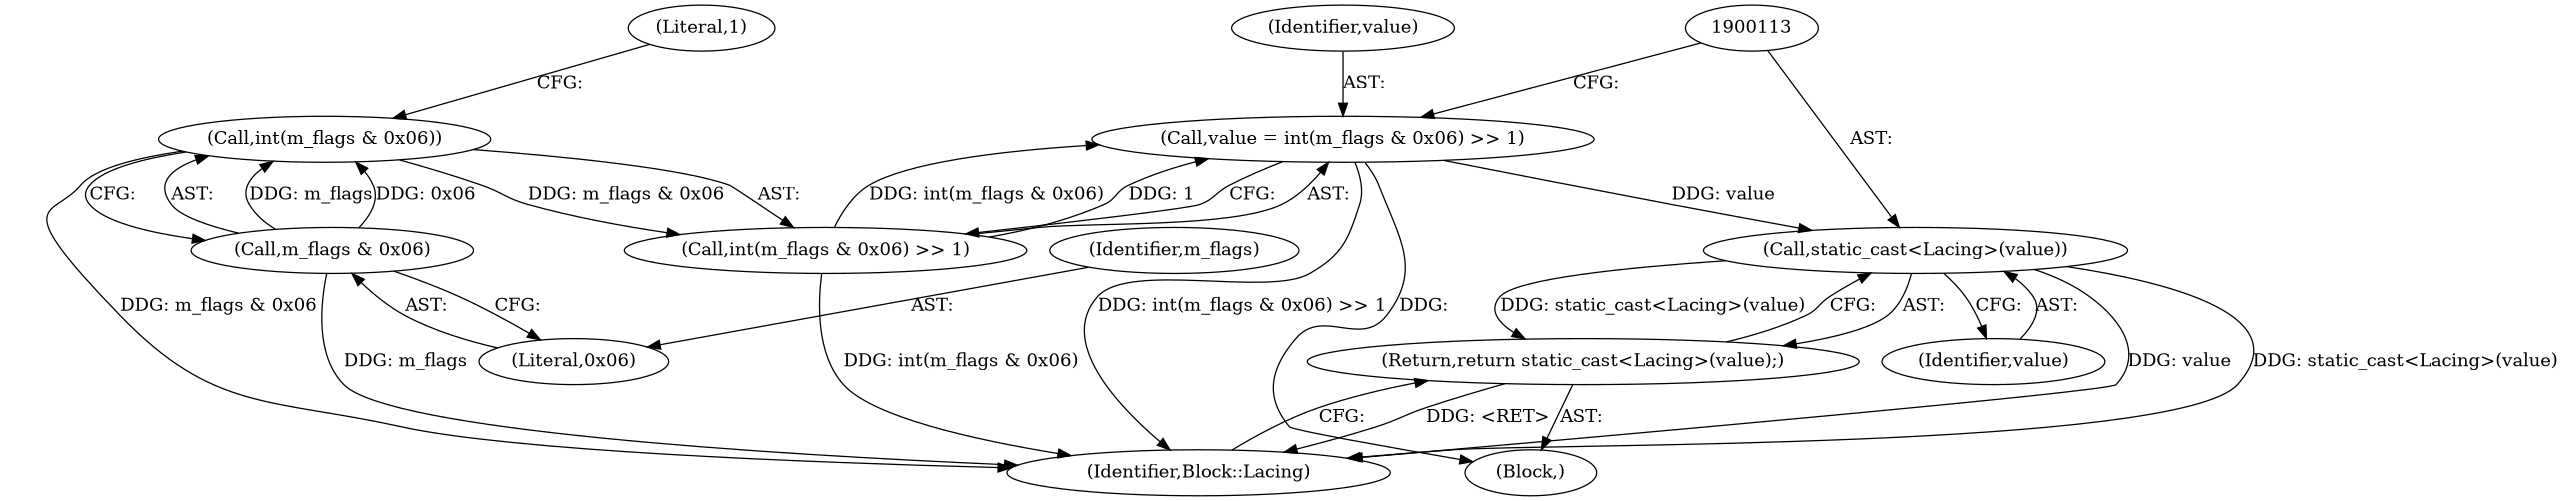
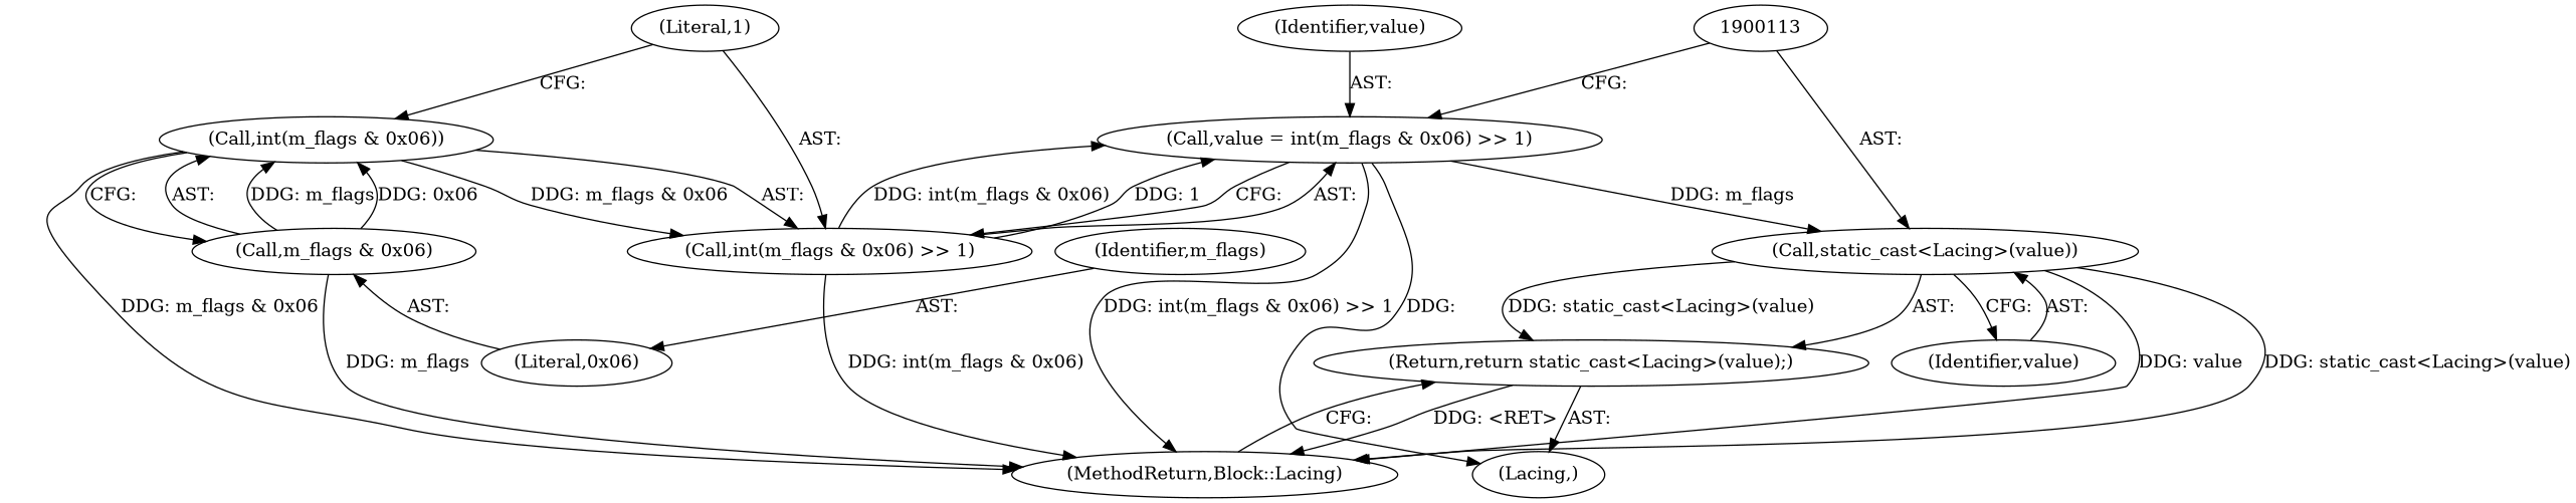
  digraph {
    n1 [label="(Call,static_cast<Lacing>(value))"]
    n2 [label="(Return,return static_cast<Lacing>(value);)"]
    n3 [label="(Identifier,value)"]
-   n4 [label="(Identifier,Block::Lacing)"]
-   n5 [label="(Block,)"]
+   n4 [label="(MethodReturn,Block::Lacing)"]
+   n5 [label="(Lacing,)"]
    n6 [label="(Call,value = int(m_flags & 0x06) >> 1)"]
    n7 [label="(Call,int(m_flags & 0x06) >> 1)"]
    n8 [label="(Literal,1)"]
    n9 [label="(Call,int(m_flags & 0x06))"]
    n10 [label="(Call,m_flags & 0x06)"]
    n11 [label="(Literal,0x06)"]
    n12 [label="(Identifier,value)"]
    n13 [label="(Identifier,m_flags)"]
    n14 [label=1900113]
    n1 -> n2 [label="AST: "]
    n1 -> n2 [label="DDG: static_cast<Lacing>(value)"]
    n1 -> n3 [label="CFG: "]
    n1 -> n4 [label="DDG: value"]
    n1 -> n4 [label="DDG: static_cast<Lacing>(value)"]
-   n2 -> n1 [label="CFG: "]
    n2 -> n4 [label="DDG: <RET>"]
    n2 -> n5 [label="AST: "]
    n3 -> n1 [label="AST: "]
    n4 -> n2 [label="CFG: "]
-   n6 -> n1 [label="DDG: value"]
+   n6 -> n1 [label="DDG: m_flags"]
    n6 -> n4 [label="DDG: int(m_flags & 0x06) >> 1"]
    n6 -> n5 [label="DDG: "]
    n6 -> n7 [label="CFG: "]
    n7 -> n4 [label="DDG: int(m_flags & 0x06)"]
    n7 -> n6 [label="AST: "]
    n7 -> n6 [label="DDG: int(m_flags & 0x06)"]
    n7 -> n6 [label="DDG: 1"]
+   n8 -> n7 [label="AST: "]
    n8 -> n9 [label="CFG: "]
    n9 -> n4 [label="DDG: m_flags & 0x06"]
    n9 -> n7 [label="AST: "]
    n9 -> n7 [label="DDG: m_flags & 0x06"]
    n9 -> n10 [label="CFG: "]
    n10 -> n4 [label="DDG: m_flags"]
    n10 -> n9 [label="AST: "]
    n10 -> n9 [label="DDG: m_flags"]
    n10 -> n9 [label="DDG: 0x06"]
-   n10 -> n11 [label="CFG: "]
    n11 -> n10 [label="AST: "]
    n12 -> n6 [label="AST: "]
    n13 -> n11 [label="AST: "]
    n14 -> n1 [label="AST: "]
    n14 -> n6 [label="CFG: "]
  }
